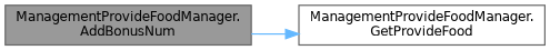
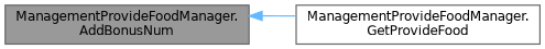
  digraph {
    rankdir=LR
    node [fontname=Helvetica fontsize=10 shape=box style=filled]
    n1 [color=gray40 fillcolor=grey60 fontcolor=black height=0.2 label="ManagementProvideFoodManager.\lAddBonusNum" width=0.4]
    n2 [color=grey40 fillcolor=white height=0.2 label="ManagementProvideFoodManager.\lGetProvideFood" width=0.4]
-   n1 -> n2 [color=steelblue1 fontname=Helvetica fontsize=10 labelfontname=Helvetica labelfontsize=10 style=solid]
+   n2 -> n1 [color=steelblue1 fontname=Helvetica fontsize=10 labelfontname=Helvetica labelfontsize=10 style=solid]
  }
